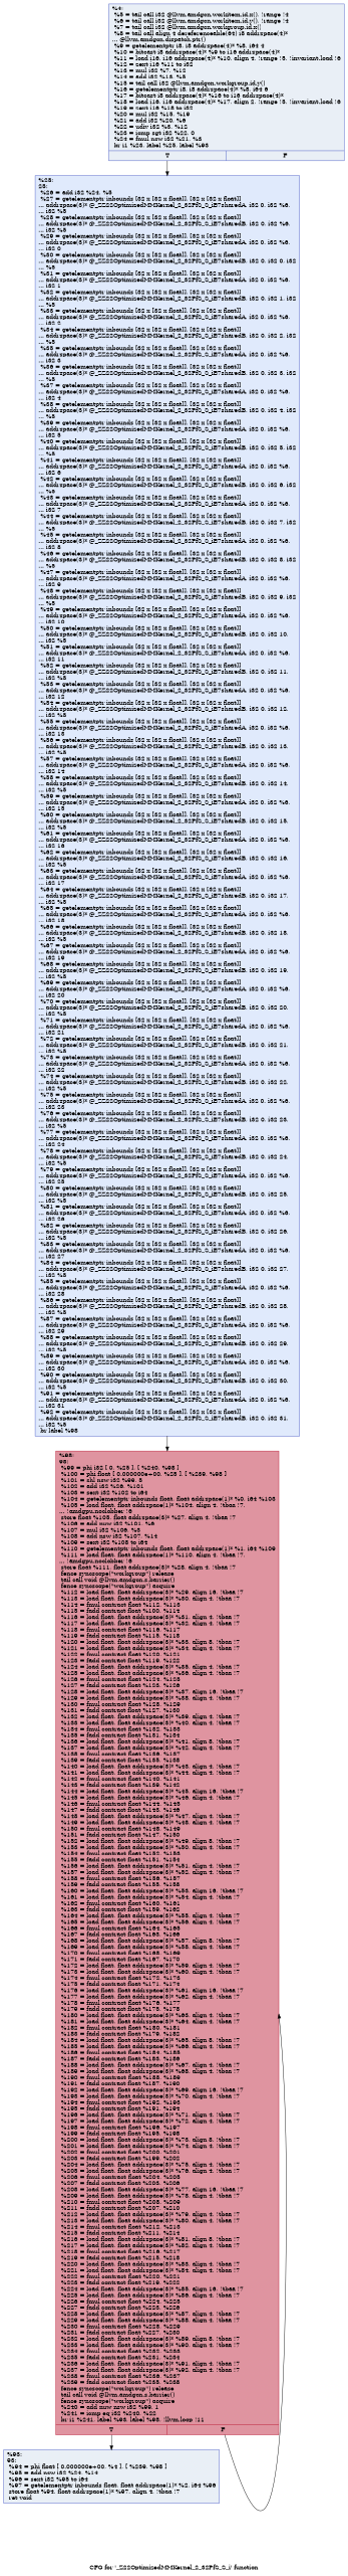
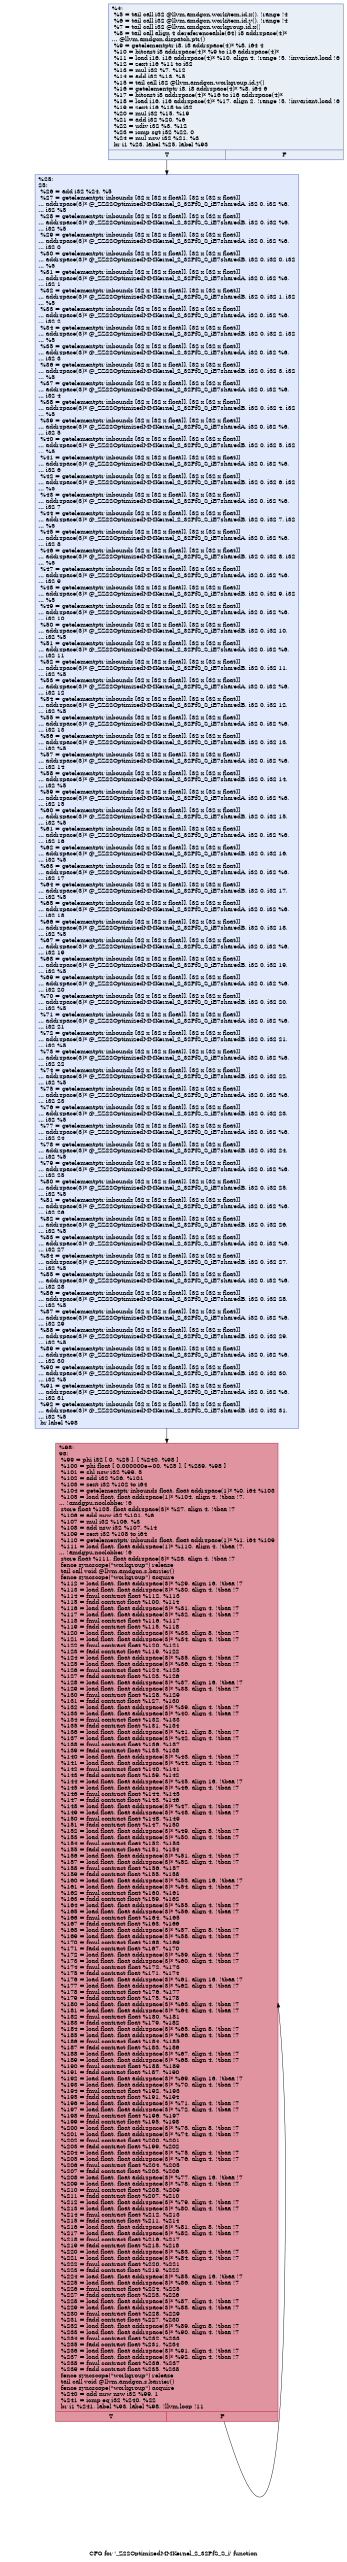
  digraph {
    label="CFG for '_Z22OptimizedMMKernel_2_32PfS_S_i' function"
    node [color="#3d50c3ff" fillcolor="#cedaeb70" shape=record style=filled]
    edge [tailport=s0]
-   n1 [label="{%4:\l  %5 = tail call i32 @llvm.amdgcn.workitem.id.x(), !range !4\l  %6 = tail call i32 @llvm.amdgcn.workitem.id.y(), !range !4\l  %7 = tail call i32 @llvm.amdgcn.workgroup.id.x()\l  %8 = tail call align 4 dereferenceable(64) i8 addrspace(4)*\l... @llvm.amdgcn.dispatch.ptr()\l  %9 = getelementptr i8, i8 addrspace(4)* %8, i64 4\l  %10 = bitcast i8 addrspace(4)* %9 to i16 addrspace(4)*\l  %11 = load i16, i16 addrspace(4)* %10, align 4, !range !5, !invariant.load !6\l  %12 = zext i16 %11 to i32\l  %13 = mul i32 %7, %12\l  %14 = add i32 %13, %5\l  %15 = tail call i32 @llvm.amdgcn.workgroup.id.y()\l  %16 = getelementptr i8, i8 addrspace(4)* %8, i64 6\l  %17 = bitcast i8 addrspace(4)* %16 to i16 addrspace(4)*\l  %18 = load i16, i16 addrspace(4)* %17, align 2, !range !5, !invariant.load !6\l  %19 = zext i16 %18 to i32\l  %20 = mul i32 %15, %19\l  %21 = add i32 %20, %6\l  %22 = udiv i32 %3, %12\l  %23 = icmp sgt i32 %22, 0\l  %24 = fmul nsw i32 %21, %3\l  br i1 %23, label %25, label %93\l|{<s0>T|<s1>F}}"]
+   n1 [label="{%4:\l  %5 = tail call i32 @llvm.amdgcn.workitem.id.x(), !range !4\l  %6 = tail call i32 @llvm.amdgcn.workitem.id.y(), !range !4\l  %7 = tail call i32 @llvm.amdgcn.workgroup.id.x()\l  %8 = tail call align 4 dereferenceable(64) i8 addrspace(4)*\l... @llvm.amdgcn.dispatch.ptr()\l  %9 = getelementptr i8, i8 addrspace(4)* %8, i64 4\l  %10 = bitcast i8 addrspace(4)* %9 to i16 addrspace(4)*\l  %11 = load i16, i16 addrspace(4)* %10, align 4, !range !5, !invariant.load !6\l  %12 = zext i16 %11 to i32\l  %13 = mul i32 %7, %12\l  %14 = add i32 %13, %5\l  %15 = tail call i32 @llvm.amdgcn.workgroup.id.y()\l  %16 = getelementptr i8, i8 addrspace(4)* %8, i64 6\l  %17 = bitcast i8 addrspace(4)* %16 to i16 addrspace(4)*\l  %18 = load i16, i16 addrspace(4)* %17, align 2, !range !5, !invariant.load !6\l  %19 = zext i16 %18 to i32\l  %20 = mul i32 %15, %19\l  %21 = add i32 %20, %6\l  %22 = udiv i32 %3, %12\l  %23 = icmp sgt i32 %22, 0\l  %24 = mul nsw i32 %21, %3\l  br i1 %23, label %25, label %93\l|{<s0>T|<s1>F}}"]
    n2 [fillcolor="#b9d0f970" label="{%25:\l25:                                               \l  %26 = add i32 %24, %5\l  %27 = getelementptr inbounds [32 x [32 x float]], [32 x [32 x float]]\l... addrspace(3)* @_ZZ22OptimizedMMKernel_2_32PfS_S_iE7sharedA, i32 0, i32 %6,\l... i32 %5\l  %28 = getelementptr inbounds [32 x [32 x float]], [32 x [32 x float]]\l... addrspace(3)* @_ZZ22OptimizedMMKernel_2_32PfS_S_iE7sharedB, i32 0, i32 %6,\l... i32 %5\l  %29 = getelementptr inbounds [32 x [32 x float]], [32 x [32 x float]]\l... addrspace(3)* @_ZZ22OptimizedMMKernel_2_32PfS_S_iE7sharedA, i32 0, i32 %6,\l... i32 0\l  %30 = getelementptr inbounds [32 x [32 x float]], [32 x [32 x float]]\l... addrspace(3)* @_ZZ22OptimizedMMKernel_2_32PfS_S_iE7sharedB, i32 0, i32 0, i32\l... %5\l  %31 = getelementptr inbounds [32 x [32 x float]], [32 x [32 x float]]\l... addrspace(3)* @_ZZ22OptimizedMMKernel_2_32PfS_S_iE7sharedA, i32 0, i32 %6,\l... i32 1\l  %32 = getelementptr inbounds [32 x [32 x float]], [32 x [32 x float]]\l... addrspace(3)* @_ZZ22OptimizedMMKernel_2_32PfS_S_iE7sharedB, i32 0, i32 1, i32\l... %5\l  %33 = getelementptr inbounds [32 x [32 x float]], [32 x [32 x float]]\l... addrspace(3)* @_ZZ22OptimizedMMKernel_2_32PfS_S_iE7sharedA, i32 0, i32 %6,\l... i32 2\l  %34 = getelementptr inbounds [32 x [32 x float]], [32 x [32 x float]]\l... addrspace(3)* @_ZZ22OptimizedMMKernel_2_32PfS_S_iE7sharedB, i32 0, i32 2, i32\l... %5\l  %35 = getelementptr inbounds [32 x [32 x float]], [32 x [32 x float]]\l... addrspace(3)* @_ZZ22OptimizedMMKernel_2_32PfS_S_iE7sharedA, i32 0, i32 %6,\l... i32 3\l  %36 = getelementptr inbounds [32 x [32 x float]], [32 x [32 x float]]\l... addrspace(3)* @_ZZ22OptimizedMMKernel_2_32PfS_S_iE7sharedB, i32 0, i32 3, i32\l... %5\l  %37 = getelementptr inbounds [32 x [32 x float]], [32 x [32 x float]]\l... addrspace(3)* @_ZZ22OptimizedMMKernel_2_32PfS_S_iE7sharedA, i32 0, i32 %6,\l... i32 4\l  %38 = getelementptr inbounds [32 x [32 x float]], [32 x [32 x float]]\l... addrspace(3)* @_ZZ22OptimizedMMKernel_2_32PfS_S_iE7sharedB, i32 0, i32 4, i32\l... %5\l  %39 = getelementptr inbounds [32 x [32 x float]], [32 x [32 x float]]\l... addrspace(3)* @_ZZ22OptimizedMMKernel_2_32PfS_S_iE7sharedA, i32 0, i32 %6,\l... i32 5\l  %40 = getelementptr inbounds [32 x [32 x float]], [32 x [32 x float]]\l... addrspace(3)* @_ZZ22OptimizedMMKernel_2_32PfS_S_iE7sharedB, i32 0, i32 5, i32\l... %5\l  %41 = getelementptr inbounds [32 x [32 x float]], [32 x [32 x float]]\l... addrspace(3)* @_ZZ22OptimizedMMKernel_2_32PfS_S_iE7sharedA, i32 0, i32 %6,\l... i32 6\l  %42 = getelementptr inbounds [32 x [32 x float]], [32 x [32 x float]]\l... addrspace(3)* @_ZZ22OptimizedMMKernel_2_32PfS_S_iE7sharedB, i32 0, i32 6, i32\l... %5\l  %43 = getelementptr inbounds [32 x [32 x float]], [32 x [32 x float]]\l... addrspace(3)* @_ZZ22OptimizedMMKernel_2_32PfS_S_iE7sharedA, i32 0, i32 %6,\l... i32 7\l  %44 = getelementptr inbounds [32 x [32 x float]], [32 x [32 x float]]\l... addrspace(3)* @_ZZ22OptimizedMMKernel_2_32PfS_S_iE7sharedB, i32 0, i32 7, i32\l... %5\l  %45 = getelementptr inbounds [32 x [32 x float]], [32 x [32 x float]]\l... addrspace(3)* @_ZZ22OptimizedMMKernel_2_32PfS_S_iE7sharedA, i32 0, i32 %6,\l... i32 8\l  %46 = getelementptr inbounds [32 x [32 x float]], [32 x [32 x float]]\l... addrspace(3)* @_ZZ22OptimizedMMKernel_2_32PfS_S_iE7sharedB, i32 0, i32 8, i32\l... %5\l  %47 = getelementptr inbounds [32 x [32 x float]], [32 x [32 x float]]\l... addrspace(3)* @_ZZ22OptimizedMMKernel_2_32PfS_S_iE7sharedA, i32 0, i32 %6,\l... i32 9\l  %48 = getelementptr inbounds [32 x [32 x float]], [32 x [32 x float]]\l... addrspace(3)* @_ZZ22OptimizedMMKernel_2_32PfS_S_iE7sharedB, i32 0, i32 9, i32\l... %5\l  %49 = getelementptr inbounds [32 x [32 x float]], [32 x [32 x float]]\l... addrspace(3)* @_ZZ22OptimizedMMKernel_2_32PfS_S_iE7sharedA, i32 0, i32 %6,\l... i32 10\l  %50 = getelementptr inbounds [32 x [32 x float]], [32 x [32 x float]]\l... addrspace(3)* @_ZZ22OptimizedMMKernel_2_32PfS_S_iE7sharedB, i32 0, i32 10,\l... i32 %5\l  %51 = getelementptr inbounds [32 x [32 x float]], [32 x [32 x float]]\l... addrspace(3)* @_ZZ22OptimizedMMKernel_2_32PfS_S_iE7sharedA, i32 0, i32 %6,\l... i32 11\l  %52 = getelementptr inbounds [32 x [32 x float]], [32 x [32 x float]]\l... addrspace(3)* @_ZZ22OptimizedMMKernel_2_32PfS_S_iE7sharedB, i32 0, i32 11,\l... i32 %5\l  %53 = getelementptr inbounds [32 x [32 x float]], [32 x [32 x float]]\l... addrspace(3)* @_ZZ22OptimizedMMKernel_2_32PfS_S_iE7sharedA, i32 0, i32 %6,\l... i32 12\l  %54 = getelementptr inbounds [32 x [32 x float]], [32 x [32 x float]]\l... addrspace(3)* @_ZZ22OptimizedMMKernel_2_32PfS_S_iE7sharedB, i32 0, i32 12,\l... i32 %5\l  %55 = getelementptr inbounds [32 x [32 x float]], [32 x [32 x float]]\l... addrspace(3)* @_ZZ22OptimizedMMKernel_2_32PfS_S_iE7sharedA, i32 0, i32 %6,\l... i32 13\l  %56 = getelementptr inbounds [32 x [32 x float]], [32 x [32 x float]]\l... addrspace(3)* @_ZZ22OptimizedMMKernel_2_32PfS_S_iE7sharedB, i32 0, i32 13,\l... i32 %5\l  %57 = getelementptr inbounds [32 x [32 x float]], [32 x [32 x float]]\l... addrspace(3)* @_ZZ22OptimizedMMKernel_2_32PfS_S_iE7sharedA, i32 0, i32 %6,\l... i32 14\l  %58 = getelementptr inbounds [32 x [32 x float]], [32 x [32 x float]]\l... addrspace(3)* @_ZZ22OptimizedMMKernel_2_32PfS_S_iE7sharedB, i32 0, i32 14,\l... i32 %5\l  %59 = getelementptr inbounds [32 x [32 x float]], [32 x [32 x float]]\l... addrspace(3)* @_ZZ22OptimizedMMKernel_2_32PfS_S_iE7sharedA, i32 0, i32 %6,\l... i32 15\l  %60 = getelementptr inbounds [32 x [32 x float]], [32 x [32 x float]]\l... addrspace(3)* @_ZZ22OptimizedMMKernel_2_32PfS_S_iE7sharedB, i32 0, i32 15,\l... i32 %5\l  %61 = getelementptr inbounds [32 x [32 x float]], [32 x [32 x float]]\l... addrspace(3)* @_ZZ22OptimizedMMKernel_2_32PfS_S_iE7sharedA, i32 0, i32 %6,\l... i32 16\l  %62 = getelementptr inbounds [32 x [32 x float]], [32 x [32 x float]]\l... addrspace(3)* @_ZZ22OptimizedMMKernel_2_32PfS_S_iE7sharedB, i32 0, i32 16,\l... i32 %5\l  %63 = getelementptr inbounds [32 x [32 x float]], [32 x [32 x float]]\l... addrspace(3)* @_ZZ22OptimizedMMKernel_2_32PfS_S_iE7sharedA, i32 0, i32 %6,\l... i32 17\l  %64 = getelementptr inbounds [32 x [32 x float]], [32 x [32 x float]]\l... addrspace(3)* @_ZZ22OptimizedMMKernel_2_32PfS_S_iE7sharedB, i32 0, i32 17,\l... i32 %5\l  %65 = getelementptr inbounds [32 x [32 x float]], [32 x [32 x float]]\l... addrspace(3)* @_ZZ22OptimizedMMKernel_2_32PfS_S_iE7sharedA, i32 0, i32 %6,\l... i32 18\l  %66 = getelementptr inbounds [32 x [32 x float]], [32 x [32 x float]]\l... addrspace(3)* @_ZZ22OptimizedMMKernel_2_32PfS_S_iE7sharedB, i32 0, i32 18,\l... i32 %5\l  %67 = getelementptr inbounds [32 x [32 x float]], [32 x [32 x float]]\l... addrspace(3)* @_ZZ22OptimizedMMKernel_2_32PfS_S_iE7sharedA, i32 0, i32 %6,\l... i32 19\l  %68 = getelementptr inbounds [32 x [32 x float]], [32 x [32 x float]]\l... addrspace(3)* @_ZZ22OptimizedMMKernel_2_32PfS_S_iE7sharedB, i32 0, i32 19,\l... i32 %5\l  %69 = getelementptr inbounds [32 x [32 x float]], [32 x [32 x float]]\l... addrspace(3)* @_ZZ22OptimizedMMKernel_2_32PfS_S_iE7sharedA, i32 0, i32 %6,\l... i32 20\l  %70 = getelementptr inbounds [32 x [32 x float]], [32 x [32 x float]]\l... addrspace(3)* @_ZZ22OptimizedMMKernel_2_32PfS_S_iE7sharedB, i32 0, i32 20,\l... i32 %5\l  %71 = getelementptr inbounds [32 x [32 x float]], [32 x [32 x float]]\l... addrspace(3)* @_ZZ22OptimizedMMKernel_2_32PfS_S_iE7sharedA, i32 0, i32 %6,\l... i32 21\l  %72 = getelementptr inbounds [32 x [32 x float]], [32 x [32 x float]]\l... addrspace(3)* @_ZZ22OptimizedMMKernel_2_32PfS_S_iE7sharedB, i32 0, i32 21,\l... i32 %5\l  %73 = getelementptr inbounds [32 x [32 x float]], [32 x [32 x float]]\l... addrspace(3)* @_ZZ22OptimizedMMKernel_2_32PfS_S_iE7sharedA, i32 0, i32 %6,\l... i32 22\l  %74 = getelementptr inbounds [32 x [32 x float]], [32 x [32 x float]]\l... addrspace(3)* @_ZZ22OptimizedMMKernel_2_32PfS_S_iE7sharedB, i32 0, i32 22,\l... i32 %5\l  %75 = getelementptr inbounds [32 x [32 x float]], [32 x [32 x float]]\l... addrspace(3)* @_ZZ22OptimizedMMKernel_2_32PfS_S_iE7sharedA, i32 0, i32 %6,\l... i32 23\l  %76 = getelementptr inbounds [32 x [32 x float]], [32 x [32 x float]]\l... addrspace(3)* @_ZZ22OptimizedMMKernel_2_32PfS_S_iE7sharedB, i32 0, i32 23,\l... i32 %5\l  %77 = getelementptr inbounds [32 x [32 x float]], [32 x [32 x float]]\l... addrspace(3)* @_ZZ22OptimizedMMKernel_2_32PfS_S_iE7sharedA, i32 0, i32 %6,\l... i32 24\l  %78 = getelementptr inbounds [32 x [32 x float]], [32 x [32 x float]]\l... addrspace(3)* @_ZZ22OptimizedMMKernel_2_32PfS_S_iE7sharedB, i32 0, i32 24,\l... i32 %5\l  %79 = getelementptr inbounds [32 x [32 x float]], [32 x [32 x float]]\l... addrspace(3)* @_ZZ22OptimizedMMKernel_2_32PfS_S_iE7sharedA, i32 0, i32 %6,\l... i32 25\l  %80 = getelementptr inbounds [32 x [32 x float]], [32 x [32 x float]]\l... addrspace(3)* @_ZZ22OptimizedMMKernel_2_32PfS_S_iE7sharedB, i32 0, i32 25,\l... i32 %5\l  %81 = getelementptr inbounds [32 x [32 x float]], [32 x [32 x float]]\l... addrspace(3)* @_ZZ22OptimizedMMKernel_2_32PfS_S_iE7sharedA, i32 0, i32 %6,\l... i32 26\l  %82 = getelementptr inbounds [32 x [32 x float]], [32 x [32 x float]]\l... addrspace(3)* @_ZZ22OptimizedMMKernel_2_32PfS_S_iE7sharedB, i32 0, i32 26,\l... i32 %5\l  %83 = getelementptr inbounds [32 x [32 x float]], [32 x [32 x float]]\l... addrspace(3)* @_ZZ22OptimizedMMKernel_2_32PfS_S_iE7sharedA, i32 0, i32 %6,\l... i32 27\l  %84 = getelementptr inbounds [32 x [32 x float]], [32 x [32 x float]]\l... addrspace(3)* @_ZZ22OptimizedMMKernel_2_32PfS_S_iE7sharedB, i32 0, i32 27,\l... i32 %5\l  %85 = getelementptr inbounds [32 x [32 x float]], [32 x [32 x float]]\l... addrspace(3)* @_ZZ22OptimizedMMKernel_2_32PfS_S_iE7sharedA, i32 0, i32 %6,\l... i32 28\l  %86 = getelementptr inbounds [32 x [32 x float]], [32 x [32 x float]]\l... addrspace(3)* @_ZZ22OptimizedMMKernel_2_32PfS_S_iE7sharedB, i32 0, i32 28,\l... i32 %5\l  %87 = getelementptr inbounds [32 x [32 x float]], [32 x [32 x float]]\l... addrspace(3)* @_ZZ22OptimizedMMKernel_2_32PfS_S_iE7sharedA, i32 0, i32 %6,\l... i32 29\l  %88 = getelementptr inbounds [32 x [32 x float]], [32 x [32 x float]]\l... addrspace(3)* @_ZZ22OptimizedMMKernel_2_32PfS_S_iE7sharedB, i32 0, i32 29,\l... i32 %5\l  %89 = getelementptr inbounds [32 x [32 x float]], [32 x [32 x float]]\l... addrspace(3)* @_ZZ22OptimizedMMKernel_2_32PfS_S_iE7sharedA, i32 0, i32 %6,\l... i32 30\l  %90 = getelementptr inbounds [32 x [32 x float]], [32 x [32 x float]]\l... addrspace(3)* @_ZZ22OptimizedMMKernel_2_32PfS_S_iE7sharedB, i32 0, i32 30,\l... i32 %5\l  %91 = getelementptr inbounds [32 x [32 x float]], [32 x [32 x float]]\l... addrspace(3)* @_ZZ22OptimizedMMKernel_2_32PfS_S_iE7sharedA, i32 0, i32 %6,\l... i32 31\l  %92 = getelementptr inbounds [32 x [32 x float]], [32 x [32 x float]]\l... addrspace(3)* @_ZZ22OptimizedMMKernel_2_32PfS_S_iE7sharedB, i32 0, i32 31,\l... i32 %5\l  br label %98\l}"]
    n3 [color="#b70d28ff" fillcolor="#b70d2870" label="{%98:\l98:                                               \l  %99 = phi i32 [ 0, %25 ], [ %240, %98 ]\l  %100 = phi float [ 0.000000e+00, %25 ], [ %239, %98 ]\l  %101 = shl nsw i32 %99, 5\l  %102 = add i32 %26, %101\l  %103 = sext i32 %102 to i64\l  %104 = getelementptr inbounds float, float addrspace(1)* %0, i64 %103\l  %105 = load float, float addrspace(1)* %104, align 4, !tbaa !7,\l... !amdgpu.noclobber !6\l  store float %105, float addrspace(3)* %27, align 4, !tbaa !7\l  %106 = add nuw i32 %101, %6\l  %107 = mul i32 %106, %3\l  %108 = add nsw i32 %107, %14\l  %109 = sext i32 %108 to i64\l  %110 = getelementptr inbounds float, float addrspace(1)* %1, i64 %109\l  %111 = load float, float addrspace(1)* %110, align 4, !tbaa !7,\l... !amdgpu.noclobber !6\l  store float %111, float addrspace(3)* %28, align 4, !tbaa !7\l  fence syncscope(\"workgroup\") release\l  tail call void @llvm.amdgcn.s.barrier()\l  fence syncscope(\"workgroup\") acquire\l  %112 = load float, float addrspace(3)* %29, align 16, !tbaa !7\l  %113 = load float, float addrspace(3)* %30, align 4, !tbaa !7\l  %114 = fmul contract float %112, %113\l  %115 = fadd contract float %100, %114\l  %116 = load float, float addrspace(3)* %31, align 4, !tbaa !7\l  %117 = load float, float addrspace(3)* %32, align 4, !tbaa !7\l  %118 = fmul contract float %116, %117\l  %119 = fadd contract float %115, %118\l  %120 = load float, float addrspace(3)* %33, align 8, !tbaa !7\l  %121 = load float, float addrspace(3)* %34, align 4, !tbaa !7\l  %122 = fmul contract float %120, %121\l  %123 = fadd contract float %119, %122\l  %124 = load float, float addrspace(3)* %35, align 4, !tbaa !7\l  %125 = load float, float addrspace(3)* %36, align 4, !tbaa !7\l  %126 = fmul contract float %124, %125\l  %127 = fadd contract float %123, %126\l  %128 = load float, float addrspace(3)* %37, align 16, !tbaa !7\l  %129 = load float, float addrspace(3)* %38, align 4, !tbaa !7\l  %130 = fmul contract float %128, %129\l  %131 = fadd contract float %127, %130\l  %132 = load float, float addrspace(3)* %39, align 4, !tbaa !7\l  %133 = load float, float addrspace(3)* %40, align 4, !tbaa !7\l  %134 = fmul contract float %132, %133\l  %135 = fadd contract float %131, %134\l  %136 = load float, float addrspace(3)* %41, align 8, !tbaa !7\l  %137 = load float, float addrspace(3)* %42, align 4, !tbaa !7\l  %138 = fmul contract float %136, %137\l  %139 = fadd contract float %135, %138\l  %140 = load float, float addrspace(3)* %43, align 4, !tbaa !7\l  %141 = load float, float addrspace(3)* %44, align 4, !tbaa !7\l  %142 = fmul contract float %140, %141\l  %143 = fadd contract float %139, %142\l  %144 = load float, float addrspace(3)* %45, align 16, !tbaa !7\l  %145 = load float, float addrspace(3)* %46, align 4, !tbaa !7\l  %146 = fmul contract float %144, %145\l  %147 = fadd contract float %143, %146\l  %148 = load float, float addrspace(3)* %47, align 4, !tbaa !7\l  %149 = load float, float addrspace(3)* %48, align 4, !tbaa !7\l  %150 = fmul contract float %148, %149\l  %151 = fadd contract float %147, %150\l  %152 = load float, float addrspace(3)* %49, align 8, !tbaa !7\l  %153 = load float, float addrspace(3)* %50, align 4, !tbaa !7\l  %154 = fmul contract float %152, %153\l  %155 = fadd contract float %151, %154\l  %156 = load float, float addrspace(3)* %51, align 4, !tbaa !7\l  %157 = load float, float addrspace(3)* %52, align 4, !tbaa !7\l  %158 = fmul contract float %156, %157\l  %159 = fadd contract float %155, %158\l  %160 = load float, float addrspace(3)* %53, align 16, !tbaa !7\l  %161 = load float, float addrspace(3)* %54, align 4, !tbaa !7\l  %162 = fmul contract float %160, %161\l  %163 = fadd contract float %159, %162\l  %164 = load float, float addrspace(3)* %55, align 4, !tbaa !7\l  %165 = load float, float addrspace(3)* %56, align 4, !tbaa !7\l  %166 = fmul contract float %164, %165\l  %167 = fadd contract float %163, %166\l  %168 = load float, float addrspace(3)* %57, align 8, !tbaa !7\l  %169 = load float, float addrspace(3)* %58, align 4, !tbaa !7\l  %170 = fmul contract float %168, %169\l  %171 = fadd contract float %167, %170\l  %172 = load float, float addrspace(3)* %59, align 4, !tbaa !7\l  %173 = load float, float addrspace(3)* %60, align 4, !tbaa !7\l  %174 = fmul contract float %172, %173\l  %175 = fadd contract float %171, %174\l  %176 = load float, float addrspace(3)* %61, align 16, !tbaa !7\l  %177 = load float, float addrspace(3)* %62, align 4, !tbaa !7\l  %178 = fmul contract float %176, %177\l  %179 = fadd contract float %175, %178\l  %180 = load float, float addrspace(3)* %63, align 4, !tbaa !7\l  %181 = load float, float addrspace(3)* %64, align 4, !tbaa !7\l  %182 = fmul contract float %180, %181\l  %183 = fadd contract float %179, %182\l  %184 = load float, float addrspace(3)* %65, align 8, !tbaa !7\l  %185 = load float, float addrspace(3)* %66, align 4, !tbaa !7\l  %186 = fmul contract float %184, %185\l  %187 = fadd contract float %183, %186\l  %188 = load float, float addrspace(3)* %67, align 4, !tbaa !7\l  %189 = load float, float addrspace(3)* %68, align 4, !tbaa !7\l  %190 = fmul contract float %188, %189\l  %191 = fadd contract float %187, %190\l  %192 = load float, float addrspace(3)* %69, align 16, !tbaa !7\l  %193 = load float, float addrspace(3)* %70, align 4, !tbaa !7\l  %194 = fmul contract float %192, %193\l  %195 = fadd contract float %191, %194\l  %196 = load float, float addrspace(3)* %71, align 4, !tbaa !7\l  %197 = load float, float addrspace(3)* %72, align 4, !tbaa !7\l  %198 = fmul contract float %196, %197\l  %199 = fadd contract float %195, %198\l  %200 = load float, float addrspace(3)* %73, align 8, !tbaa !7\l  %201 = load float, float addrspace(3)* %74, align 4, !tbaa !7\l  %202 = fmul contract float %200, %201\l  %203 = fadd contract float %199, %202\l  %204 = load float, float addrspace(3)* %75, align 4, !tbaa !7\l  %205 = load float, float addrspace(3)* %76, align 4, !tbaa !7\l  %206 = fmul contract float %204, %205\l  %207 = fadd contract float %203, %206\l  %208 = load float, float addrspace(3)* %77, align 16, !tbaa !7\l  %209 = load float, float addrspace(3)* %78, align 4, !tbaa !7\l  %210 = fmul contract float %208, %209\l  %211 = fadd contract float %207, %210\l  %212 = load float, float addrspace(3)* %79, align 4, !tbaa !7\l  %213 = load float, float addrspace(3)* %80, align 4, !tbaa !7\l  %214 = fmul contract float %212, %213\l  %215 = fadd contract float %211, %214\l  %216 = load float, float addrspace(3)* %81, align 8, !tbaa !7\l  %217 = load float, float addrspace(3)* %82, align 4, !tbaa !7\l  %218 = fmul contract float %216, %217\l  %219 = fadd contract float %215, %218\l  %220 = load float, float addrspace(3)* %83, align 4, !tbaa !7\l  %221 = load float, float addrspace(3)* %84, align 4, !tbaa !7\l  %222 = fmul contract float %220, %221\l  %223 = fadd contract float %219, %222\l  %224 = load float, float addrspace(3)* %85, align 16, !tbaa !7\l  %225 = load float, float addrspace(3)* %86, align 4, !tbaa !7\l  %226 = fmul contract float %224, %225\l  %227 = fadd contract float %223, %226\l  %228 = load float, float addrspace(3)* %87, align 4, !tbaa !7\l  %229 = load float, float addrspace(3)* %88, align 4, !tbaa !7\l  %230 = fmul contract float %228, %229\l  %231 = fadd contract float %227, %230\l  %232 = load float, float addrspace(3)* %89, align 8, !tbaa !7\l  %233 = load float, float addrspace(3)* %90, align 4, !tbaa !7\l  %234 = fmul contract float %232, %233\l  %235 = fadd contract float %231, %234\l  %236 = load float, float addrspace(3)* %91, align 4, !tbaa !7\l  %237 = load float, float addrspace(3)* %92, align 4, !tbaa !7\l  %238 = fmul contract float %236, %237\l  %239 = fadd contract float %235, %238\l  fence syncscope(\"workgroup\") release\l  tail call void @llvm.amdgcn.s.barrier()\l  fence syncscope(\"workgroup\") acquire\l  %240 = add nuw nsw i32 %99, 1\l  %241 = icmp eq i32 %240, %22\l  br i1 %241, label %93, label %98, !llvm.loop !11\l|{<s0>T|<s1>F}}"]
-   n4 [label="{%93:\l93:                                               \l  %94 = phi float [ 0.000000e+00, %4 ], [ %239, %98 ]\l  %95 = add nsw i32 %24, %14\l  %96 = sext i32 %95 to i64\l  %97 = getelementptr inbounds float, float addrspace(1)* %2, i64 %96\l  store float %94, float addrspace(1)* %97, align 4, !tbaa !7\l  ret void\l}"]
    n1 -> n2
    n2 -> n3
    n3 -> n3 [tailport=s1]
-   n3 -> n4
  }
